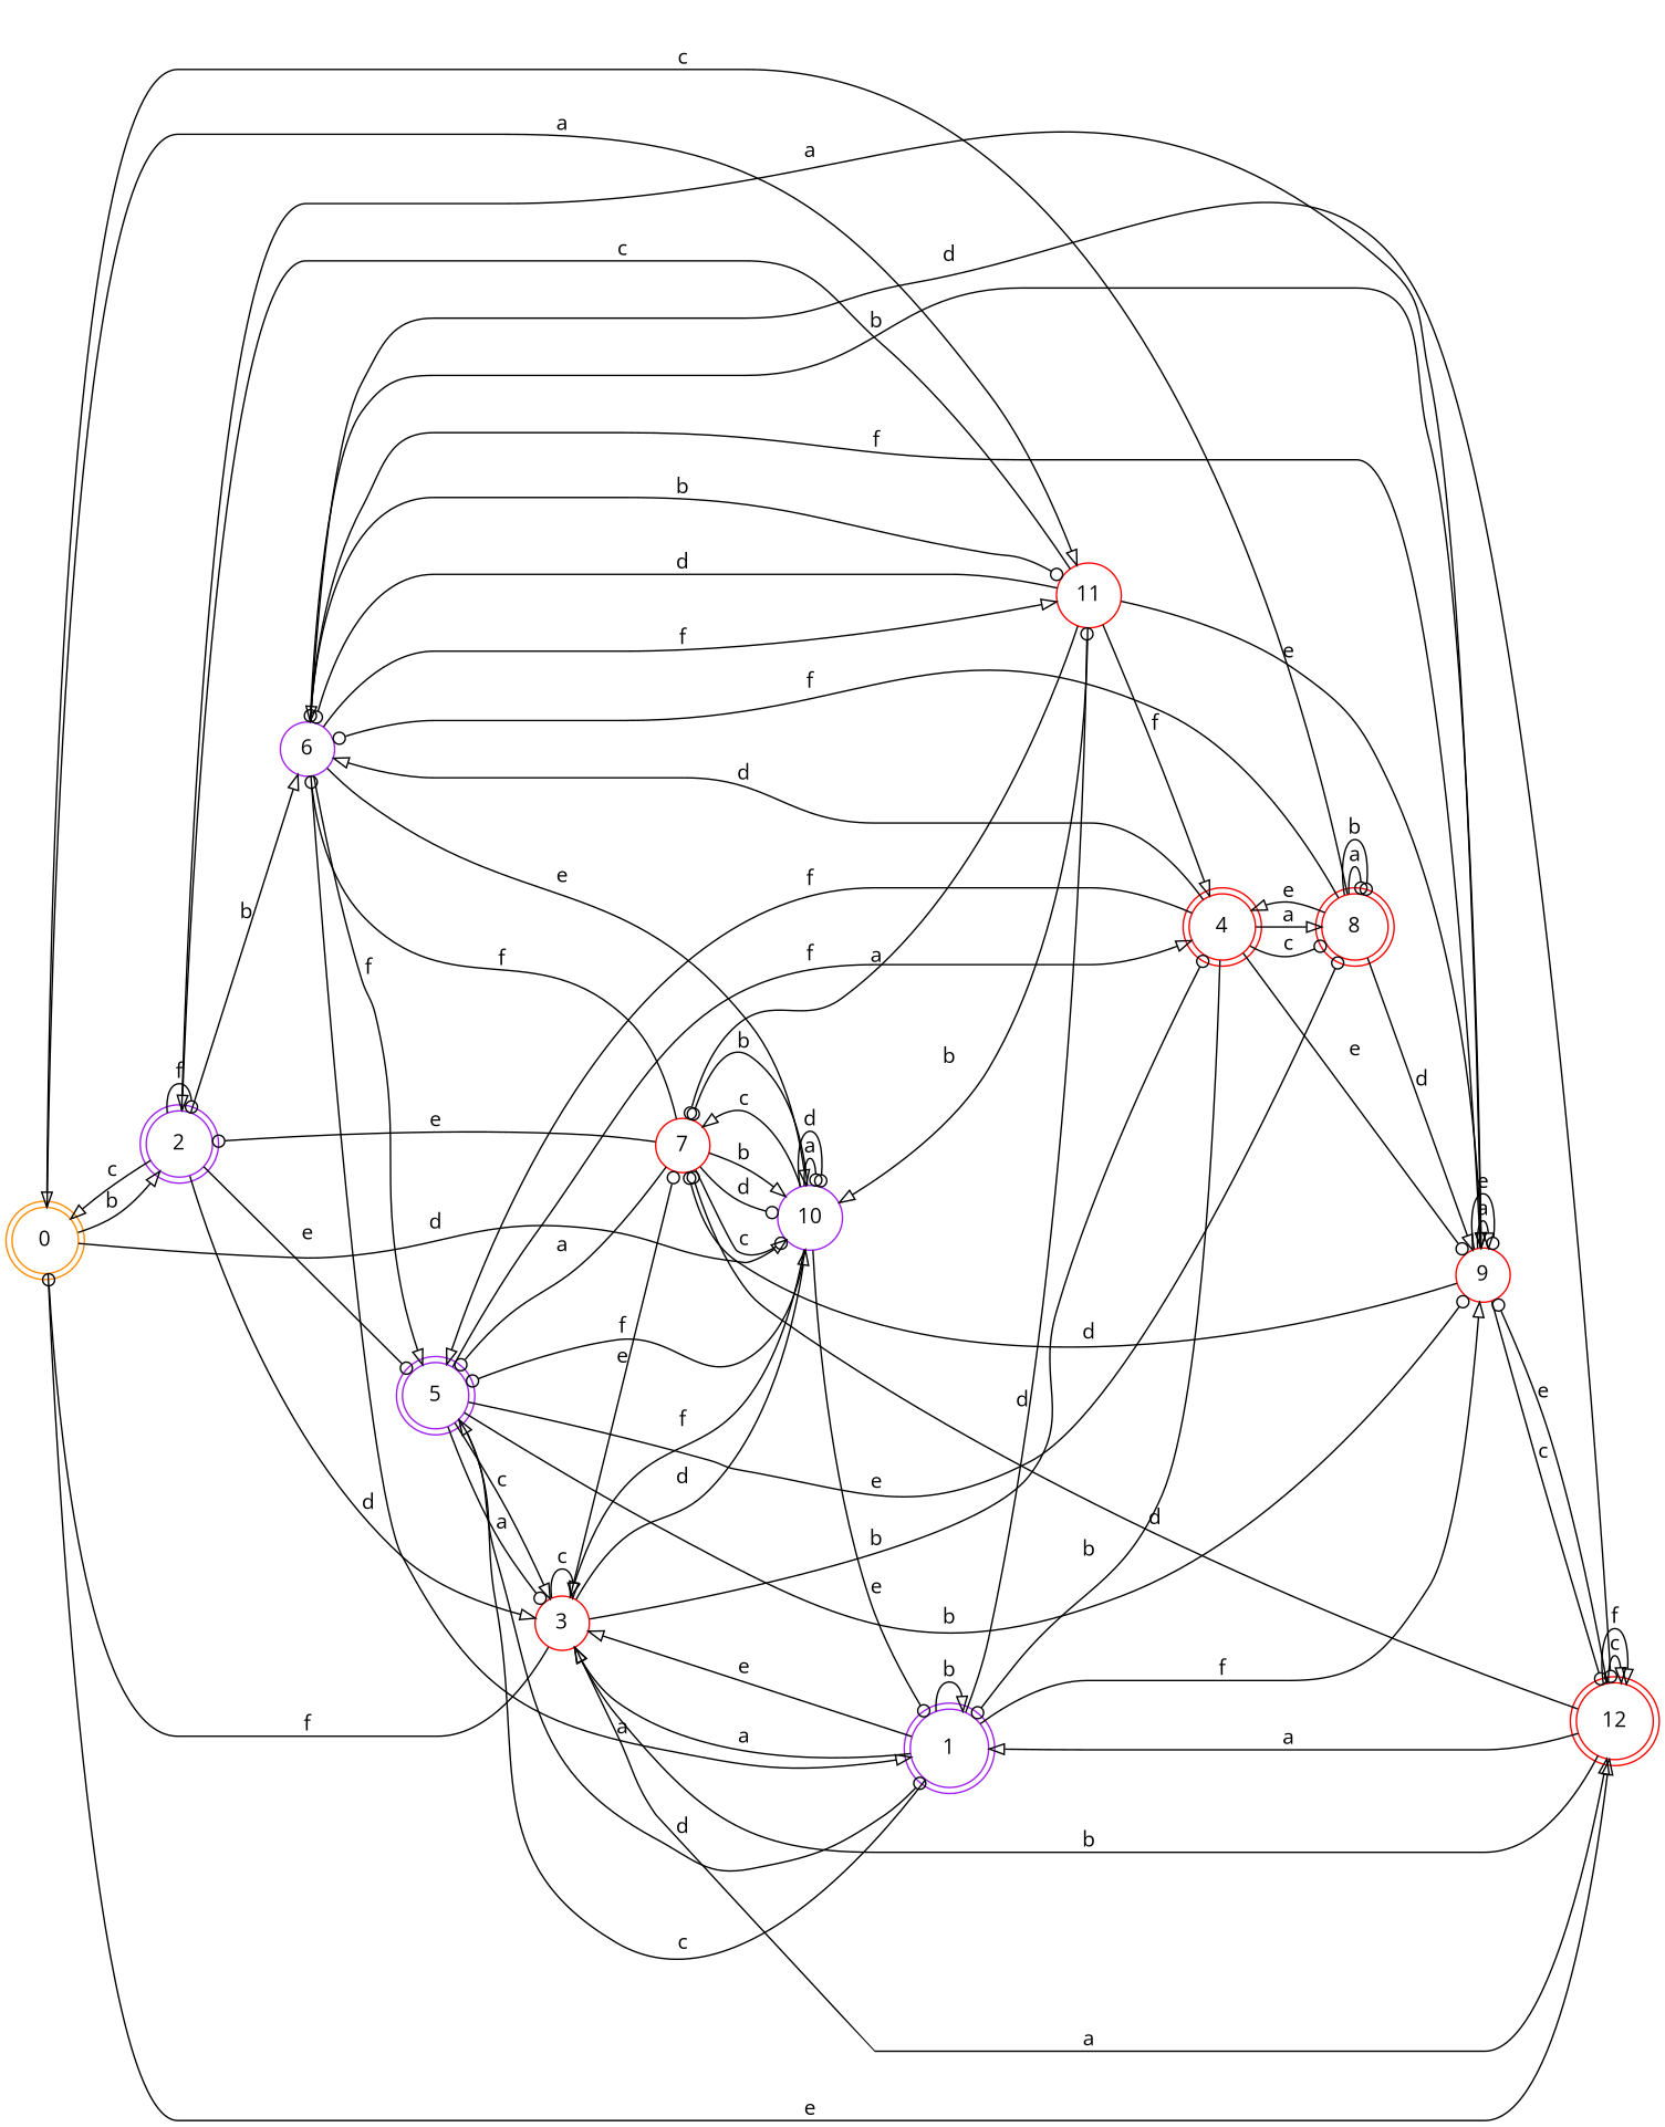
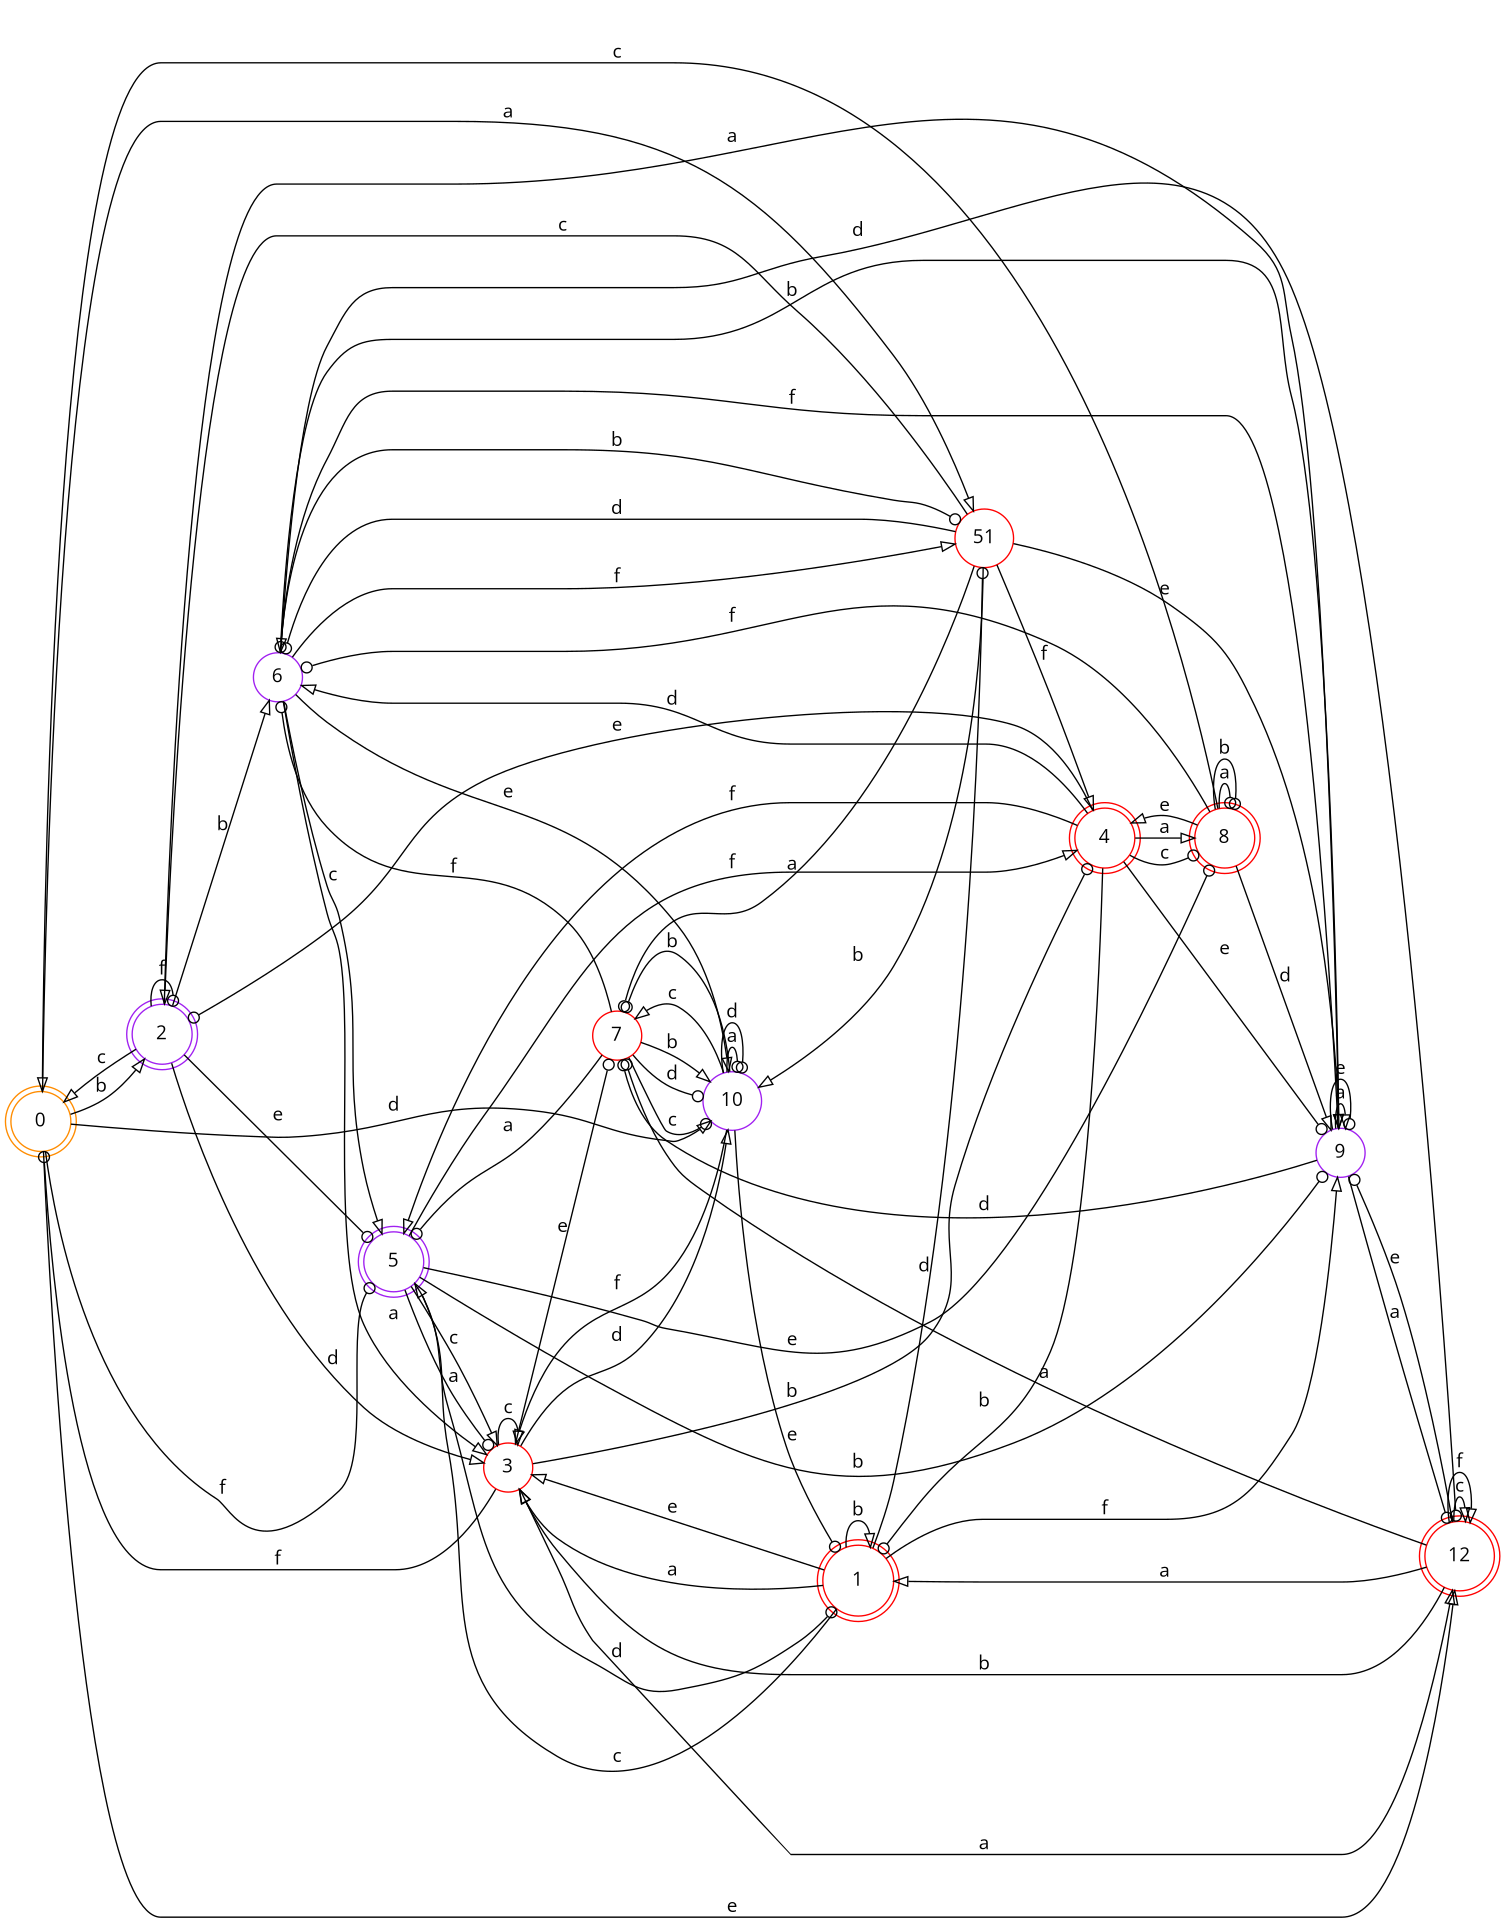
  digraph {
    fontname="Open Sans"
    rankdir=LR
    node [color=purple fillcolor=white fontname="Open Sans" shape=doublecircle style="rounded,filled"]
    edge [arrowhead=onormal fontname="Open Sans"]
    n1 [color=darkorange label=0]
    n2 [label=2]
    n3 [label=5]
    n4 [label=10 shape=circle style=filled]
-   n5 [color=red label=11 shape=circle style=filled]
+   n5 [color=red label=51 shape=circle style=filled]
    n6 [color=red label=12]
    n7 [color=red label=3 shape=circle style=filled]
-   n8 [color=red label=9 shape=circle style=filled]
+   n8 [label=9 shape=circle style=filled]
    n9 [label=6 shape=circle style=filled]
-   n10 [label=1]
+   n10 [color=red label=1]
    n11 [color=red label=4]
    n12 [color=red label=8]
    n13 [color=red label=7 shape=circle style=filled]
    n1 -> n2 [label=b]
-   n4 -> n3 [arrowhead=odot label=f]
+   n1 -> n3 [arrowhead=odot label=f]
    n1 -> n4 [label=d]
    n1 -> n5 [label=a]
    n1 -> n6 [label=e]
    n2 -> n1 [label=c]
    n2 -> n2 [arrowhead=odot label=f]
    n2 -> n3 [arrowhead=odot label=e]
    n2 -> n7 [label=d]
    n2 -> n8 [label=a]
    n2 -> n9 [label=b]
    n3 -> n7 [arrowhead=odot label=a]
    n3 -> n7 [label=c]
    n3 -> n8 [arrowhead=odot label=b]
    n3 -> n10 [arrowhead=odot label=d]
    n3 -> n11 [label=f]
    n3 -> n12 [arrowhead=odot label=e]
    n4 -> n4 [arrowhead=odot label=a]
    n4 -> n4 [arrowhead=odot label=d]
    n4 -> n7 [label=f]
    n4 -> n10 [arrowhead=odot label=e]
    n4 -> n13 [arrowhead=odot label=b]
    n4 -> n13 [label=c]
    n5 -> n2 [label=c]
    n5 -> n4 [label=b]
    n5 -> n8 [label=e]
    n5 -> n9 [arrowhead=odot label=d]
    n5 -> n11 [label=f]
    n5 -> n13 [arrowhead=odot label=a]
    n6 -> n6 [label=c]
    n6 -> n6 [label=f]
    n6 -> n7 [label=b]
    n6 -> n8 [arrowhead=odot label=e]
    n6 -> n10 [label=a]
-   n6 -> n13 [arrowhead=odot label=d]
+   n6 -> n13 [arrowhead=odot label=a]
    n7 -> n1 [arrowhead=odot label=f]
    n7 -> n4 [label=d]
    n7 -> n6 [label=a]
    n7 -> n7 [label=c]
    n7 -> n11 [arrowhead=odot label=b]
    n7 -> n13 [arrowhead=odot label=e]
-   n8 -> n6 [arrowhead=odot label=c]
+   n8 -> n6 [arrowhead=odot label=a]
    n8 -> n8 [label=a]
    n8 -> n8 [arrowhead=odot label=e]
    n8 -> n9 [arrowhead=odot label=b]
    n8 -> n9 [label=f]
    n8 -> n13 [arrowhead=odot label=d]
-   n9 -> n3 [label=f]
+   n9 -> n3 [label=c]
    n9 -> n4 [label=e]
    n9 -> n5 [arrowhead=odot label=b]
    n9 -> n5 [label=f]
    n9 -> n6 [arrowhead=odot label=d]
-   n9 -> n10 [label=a]
+   n9 -> n7 [label=a]
    n10 -> n3 [label=c]
    n10 -> n5 [arrowhead=odot label=d]
    n10 -> n7 [label=a]
    n10 -> n7 [label=e]
    n10 -> n8 [label=f]
    n10 -> n10 [label=b]
    n11 -> n3 [label=f]
    n11 -> n8 [arrowhead=odot label=e]
    n11 -> n9 [label=d]
    n11 -> n10 [arrowhead=odot label=b]
    n11 -> n12 [label=a]
    n11 -> n12 [arrowhead=odot label=c]
    n12 -> n1 [label=c]
    n12 -> n8 [label=d]
    n12 -> n9 [arrowhead=odot label=f]
    n12 -> n11 [label=e]
    n12 -> n12 [arrowhead=odot label=a]
    n12 -> n12 [arrowhead=odot label=b]
-   n13 -> n2 [arrowhead=odot label=e]
+   n11 -> n2 [arrowhead=odot label=e]
    n13 -> n3 [arrowhead=odot label=a]
    n13 -> n4 [label=b]
    n13 -> n4 [arrowhead=odot label=c]
    n13 -> n4 [arrowhead=odot label=d]
    n13 -> n9 [arrowhead=odot label=f]
  }
